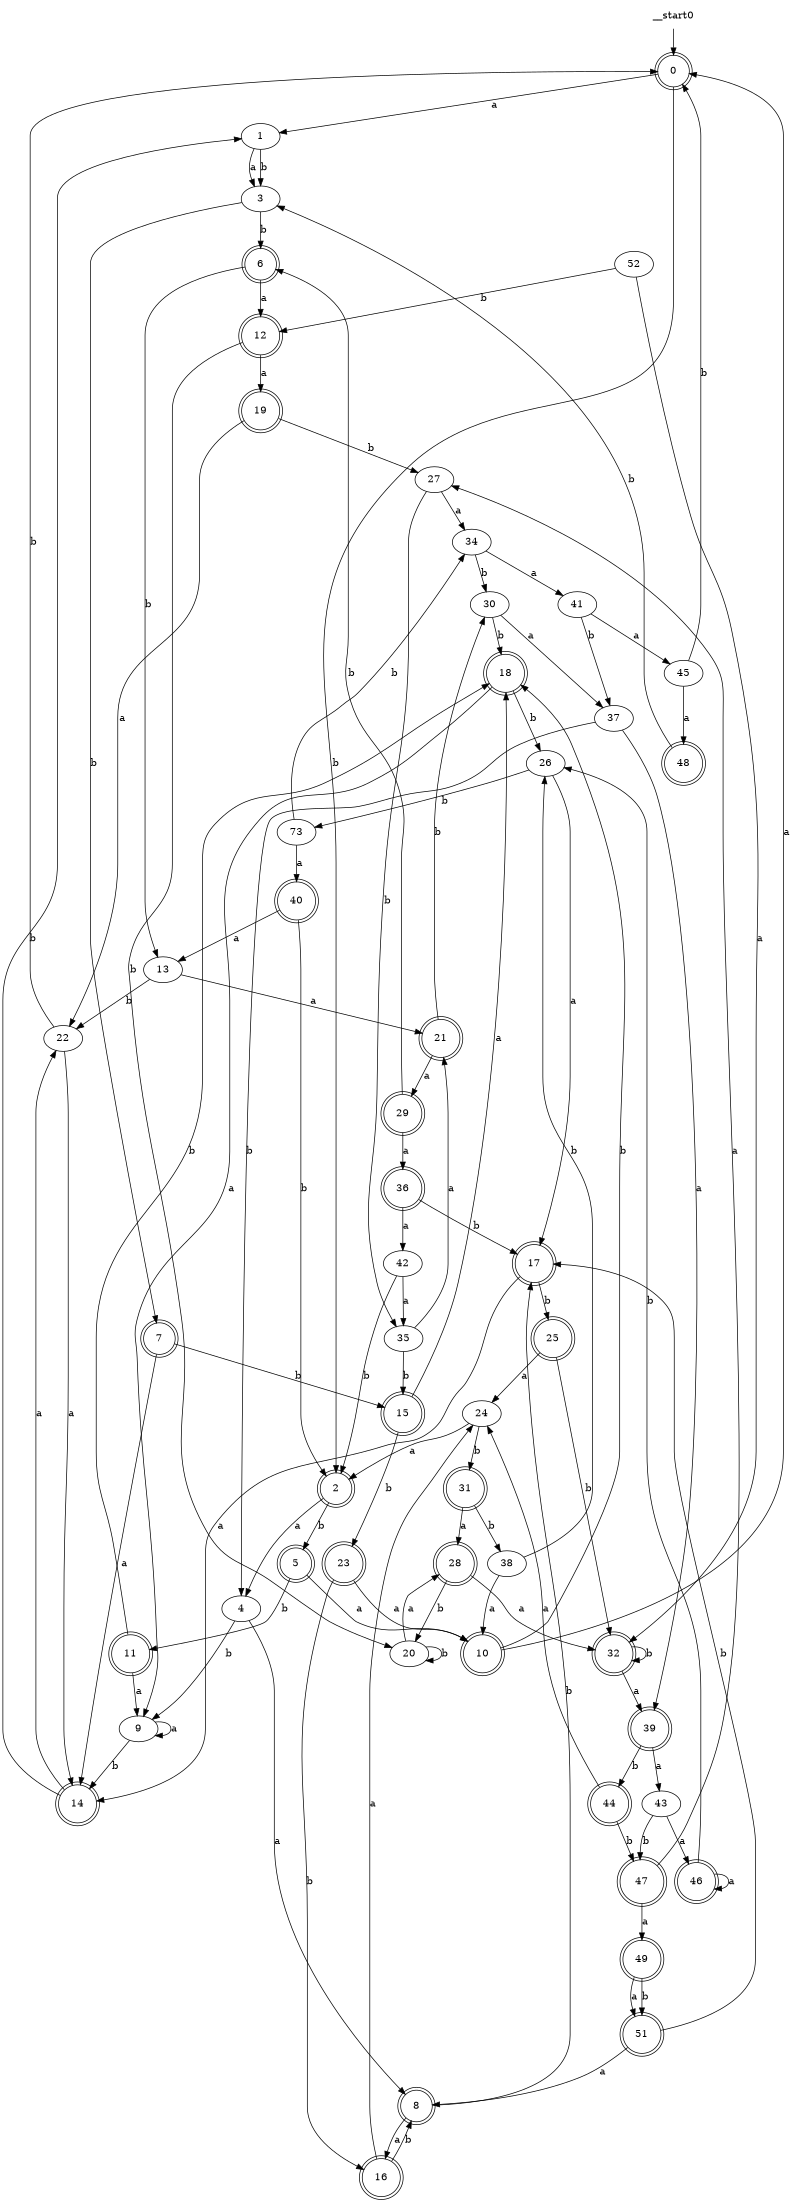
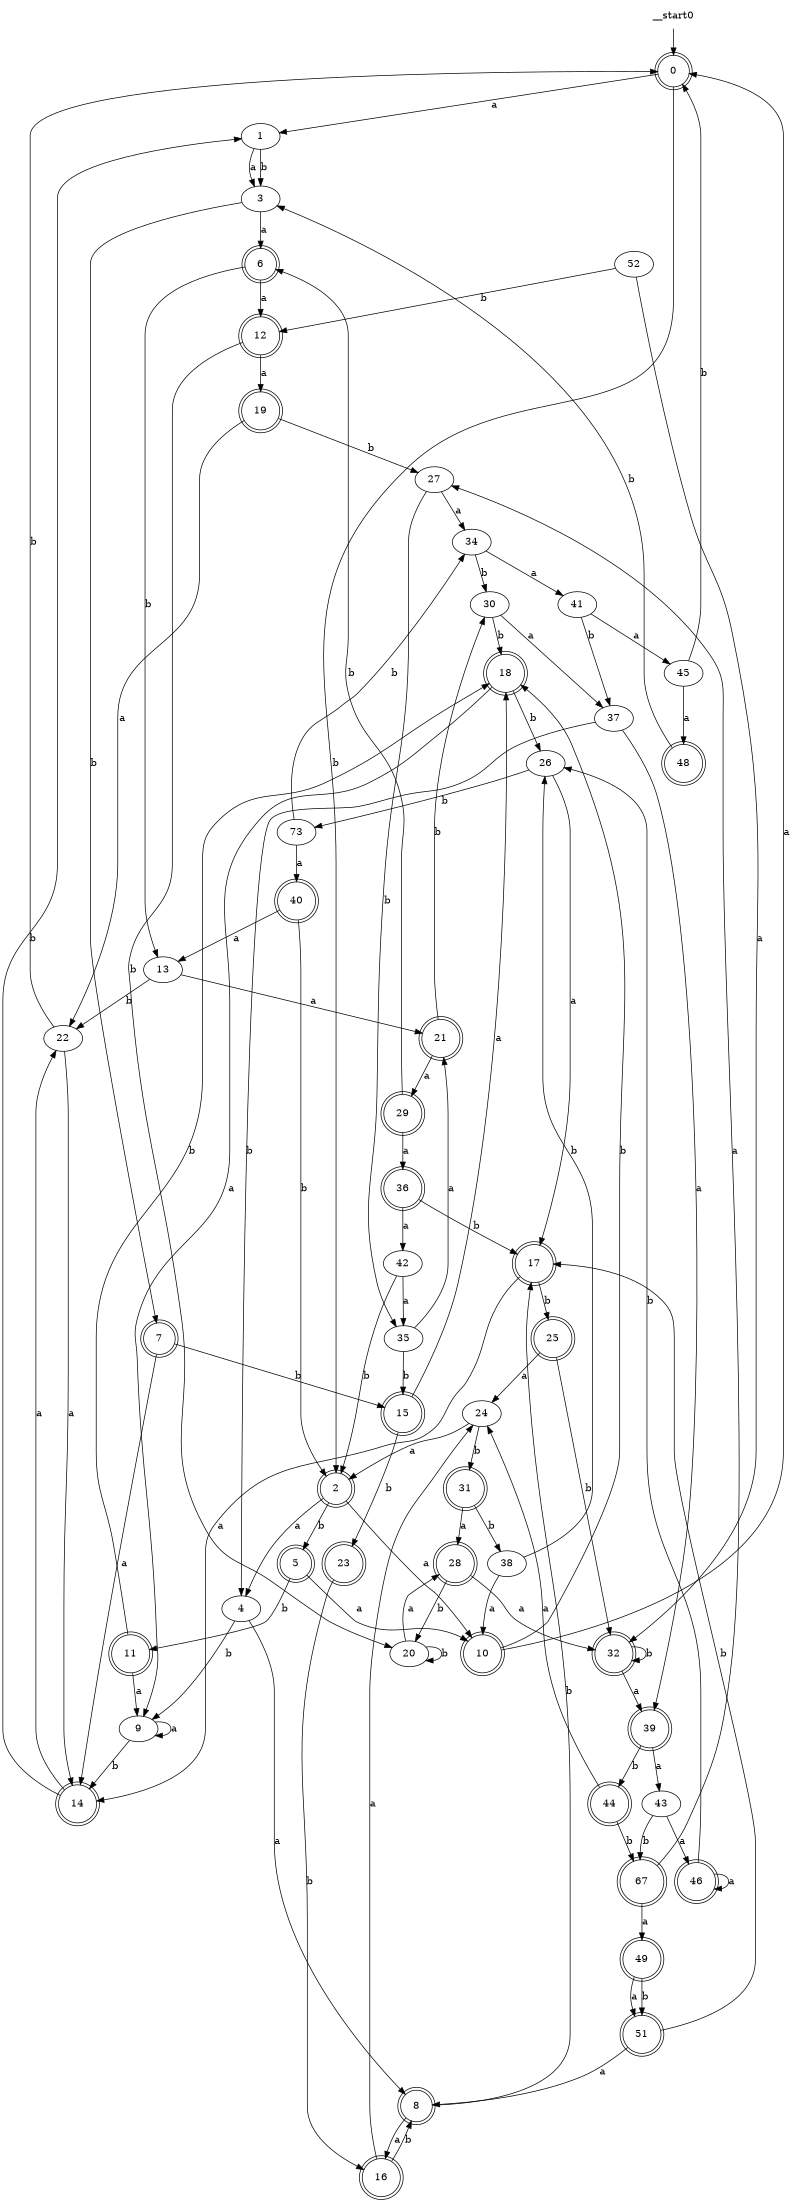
  digraph {
    node [shape=doublecircle]
    __start0 [shape=none]
    0
    1 [shape=""]
    2
    3 [shape=""]
    4 [shape=""]
    5
    6
    7
    8
    9 [shape=""]
    10
    11
    12
    13 [shape=""]
    14
    15
    16
    17
    18
    19
    20 [shape=""]
    21
    22 [shape=""]
    23
    24 [shape=""]
    25
    26 [shape=""]
    27 [shape=""]
    28
    29
    30 [shape=""]
    31
    32
    n35 [label=73 shape=""]
    34 [shape=""]
    35 [shape=""]
    36
    37 [shape=""]
    38 [shape=""]
    39
    40
    41 [shape=""]
    42 [shape=""]
    43 [shape=""]
    44
    45 [shape=""]
    46
-   47
+   47 [label=67]
    48
    49
    51
    52 [shape=""]
    __start0 -> 0
    0 -> 1 [label=a]
    0 -> 2 [label=b]
    1 -> 3 [label=a]
    1 -> 3 [label=b]
    2 -> 4 [label=a]
    2 -> 5 [label=b]
-   3 -> 6 [label=b]
+   3 -> 6 [label=a]
    3 -> 7 [label=b]
    4 -> 8 [label=a]
    4 -> 9 [label=b]
    5 -> 10 [label=a]
    5 -> 11 [label=b]
    6 -> 12 [label=a]
    6 -> 13 [label=b]
    7 -> 14 [label=a]
    7 -> 15 [label=b]
    8 -> 16 [label=a]
    8 -> 17 [label=b]
    9 -> 9 [label=a]
    9 -> 14 [label=b]
    10 -> 0 [label=a]
    10 -> 18 [label=b]
    11 -> 9 [label=a]
    11 -> 18 [label=b]
    12 -> 19 [label=a]
    12 -> 20 [label=b]
    13 -> 21 [label=a]
    13 -> 22 [label=b]
    14 -> 1 [label=b]
    14 -> 22 [label=a]
    15 -> 18 [label=a]
    15 -> 23 [label=b]
    16 -> 8 [label=b]
    16 -> 24 [label=a]
    17 -> 14 [label=a]
    17 -> 25 [label=b]
    18 -> 9 [label=a]
    18 -> 26 [label=b]
    19 -> 22 [label=a]
    19 -> 27 [label=b]
    20 -> 20 [label=b]
    20 -> 28 [label=a]
    21 -> 29 [label=a]
    21 -> 30 [label=b]
    22 -> 0 [label=b]
    22 -> 14 [label=a]
-   23 -> 10 [label=a]
+   2 -> 10 [label=a]
    23 -> 16 [label=b]
    24 -> 2 [label=a]
    24 -> 31 [label=b]
    25 -> 24 [label=a]
    25 -> 32 [label=b]
    26 -> 17 [label=a]
    26 -> n35 [label=b]
    27 -> 34 [label=a]
    27 -> 35 [label=b]
    28 -> 20 [label=b]
    28 -> 32 [label=a]
    29 -> 6 [label=b]
    29 -> 36 [label=a]
    30 -> 18 [label=b]
    30 -> 37 [label=a]
    31 -> 28 [label=a]
    31 -> 38 [label=b]
    32 -> 32 [label=b]
    32 -> 39 [label=a]
    n35 -> 34 [label=b]
    n35 -> 40 [label=a]
    34 -> 30 [label=b]
    34 -> 41 [label=a]
    35 -> 15 [label=b]
    35 -> 21 [label=a]
    36 -> 17 [label=b]
    36 -> 42 [label=a]
    37 -> 4 [label=b]
    37 -> 39 [label=a]
    38 -> 10 [label=a]
    38 -> 26 [label=b]
    39 -> 43 [label=a]
    39 -> 44 [label=b]
    40 -> 2 [label=b]
    40 -> 13 [label=a]
    41 -> 37 [label=b]
    41 -> 45 [label=a]
    42 -> 2 [label=b]
    42 -> 35 [label=a]
    43 -> 46 [label=a]
    43 -> 47 [label=b]
    44 -> 24 [label=a]
    44 -> 47 [label=b]
    45 -> 0 [label=b]
    45 -> 48 [label=a]
    46 -> 26 [label=b]
    46 -> 46 [label=a]
    47 -> 27 [label=a]
    47 -> 49 [label=a]
    48 -> 3 [label=b]
    49 -> 51 [label=a]
    49 -> 51 [label=b]
    51 -> 8 [label=a]
    51 -> 17 [label=b]
    52 -> 12 [label=b]
    52 -> 32 [label=a]
  }
